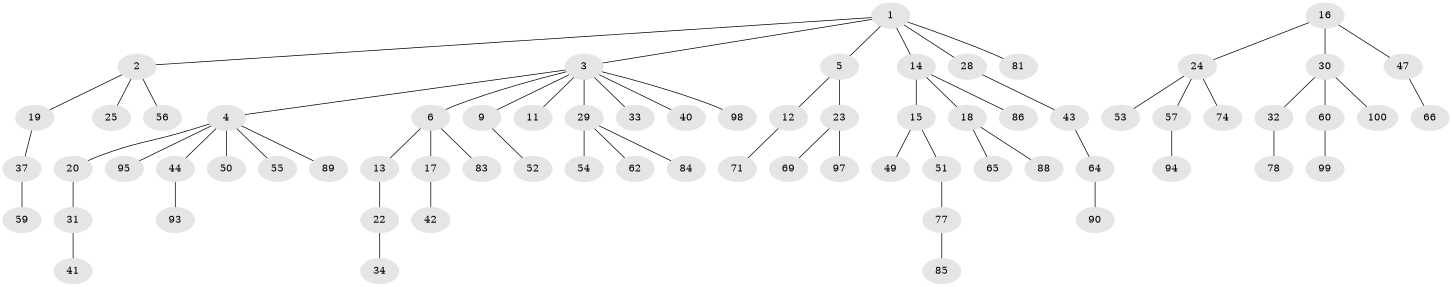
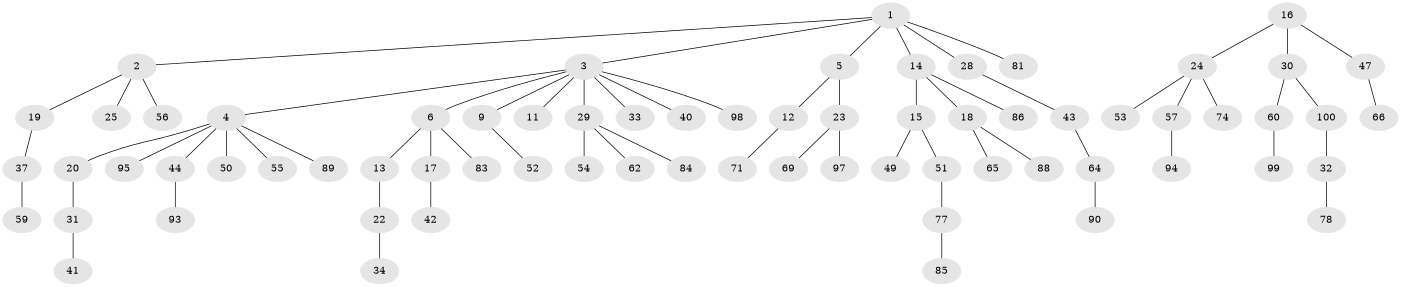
  graph {
    node [color=gray90 style=filled]
    1 [super="+7"]
    2 [super="+73"]
    3 [super="+8"]
    5 [super="+36"]
    14 [super="+96"]
    28 [super="+39"]
    81
    19 [super="+75"]
    25
    56
    4 [super="+10"]
    6 [super="+63"]
    9 [super="+38"]
    11
    29 [super="+45"]
    33
    40 [super="+61"]
    98
    12 [super="+91"]
    23 [super="+95"]
    15 [super="+21"]
    18 [super="+58"]
    86
    43
    37
    20 [super="+26"]
    n27 [label=95]
    44
    50
    55
    89
    13 [super="+80"]
    17
    83
    52
    54
    62
    84
    31
    93
    71 [super="+72"]
    69
    97
    22 [super="+68"]
    42 [super="+70"]
    16 [super="+76"]
    24 [super="+27"]
    30 [super="+46"]
    47 [super="+79"]
    34
    49
    51 [super="+67"]
    65
    88
    77 [super="+87"]
    53
    57
    74
    32 [super="+48"]
    60 [super="+92"]
    100
    66
    59
    41
    94
    64 [super="+82"]
    78
    99
    90
    85
    1 -- 2
    1 -- 3
    1 -- 5
    1 -- 14
    1 -- 28
    1 -- 81
    2 -- 19
    2 -- 25
    2 -- 56
    3 -- 4
    3 -- 6
    3 -- 9
    3 -- 11
    3 -- 29
    3 -- 33
    3 -- 40
    3 -- 98
    5 -- 12
    5 -- 23
    14 -- 15
    14 -- 18
    14 -- 86
    28 -- 43
    19 -- 37
    4 -- 20
    4 -- n27
    4 -- 44
    4 -- 50
    4 -- 55
    4 -- 89
    6 -- 13
    6 -- 17
    6 -- 83
    9 -- 52
    29 -- 54
    29 -- 62
    29 -- 84
    12 -- 71
    23 -- 69
    23 -- 97
    15 -- 49
    15 -- 51
    18 -- 65
    18 -- 88
    43 -- 64
    37 -- 59
    20 -- 31
    44 -- 93
    13 -- 22
    17 -- 42
    31 -- 41
    22 -- 34
    16 -- 24
    16 -- 30
    16 -- 47
    24 -- 53
    24 -- 57
    24 -- 74
-   30 -- 32
+   100 -- 32
    30 -- 60
    30 -- 100
    47 -- 66
    51 -- 77
    77 -- 85
    57 -- 94
    32 -- 78
    60 -- 99
    64 -- 90
  }
